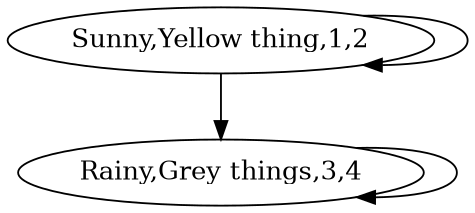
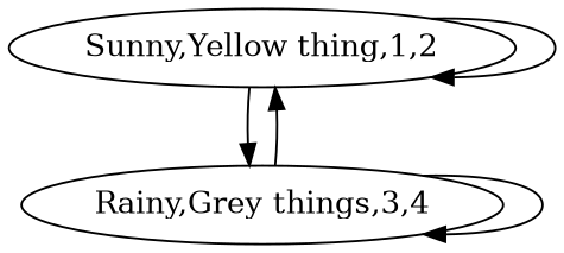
  digraph {
    n1 [label="Sunny,Yellow thing,1,2"]
    n2 [label="Rainy,Grey things,3,4"]
    n1 -> n1
    n1 -> n2
+   n2 -> n1
    n2 -> n2
  }
